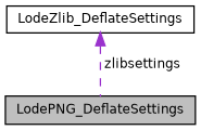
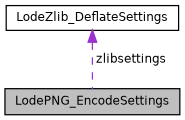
  digraph {
    node [color=black fontname=Helvetica fontsize=10 shape=record style=filled]
-   n1 [fillcolor=grey75 fontcolor=black height=0.2 label=LodePNG_DeflateSettings width=0.4]
+   n1 [fillcolor=grey75 fontcolor=black height=0.2 label=LodePNG_EncodeSettings width=0.4]
    n2 [fillcolor=white height=0.2 label=LodeZlib_DeflateSettings width=0.4]
    n2 -> n1 [color=darkorchid3 dir=back fontname=Helvetica fontsize=10 label=" zlibsettings" labelfontname=Helvetica labelfontsize=10 style=dashed]
  }
